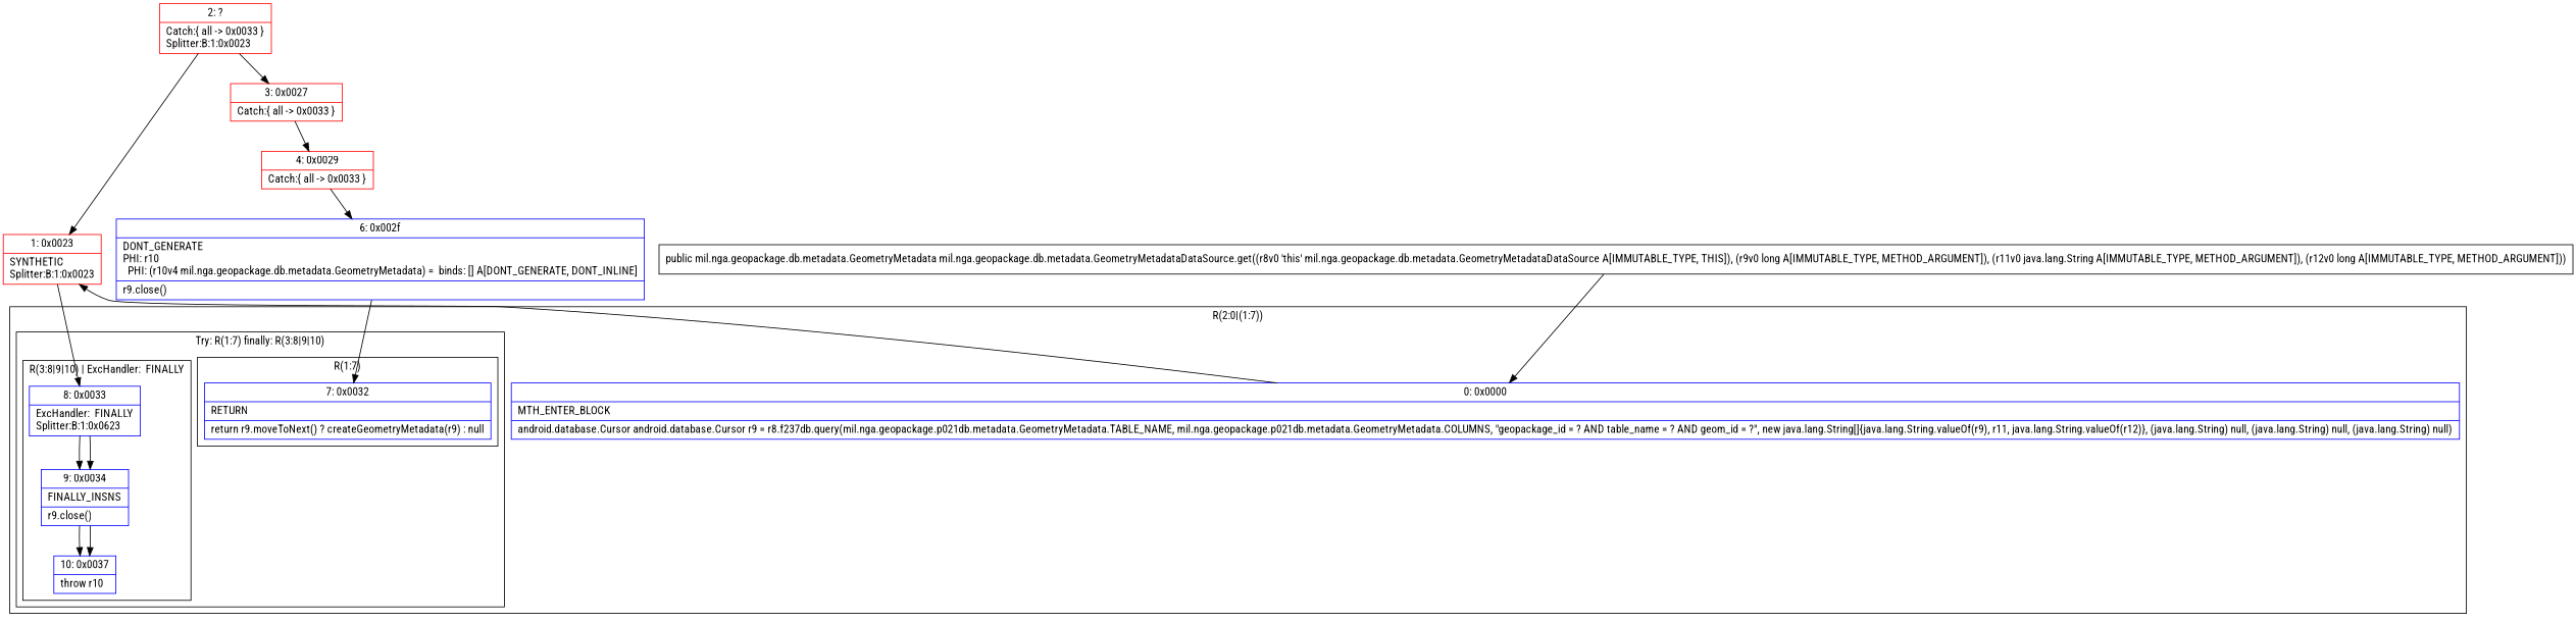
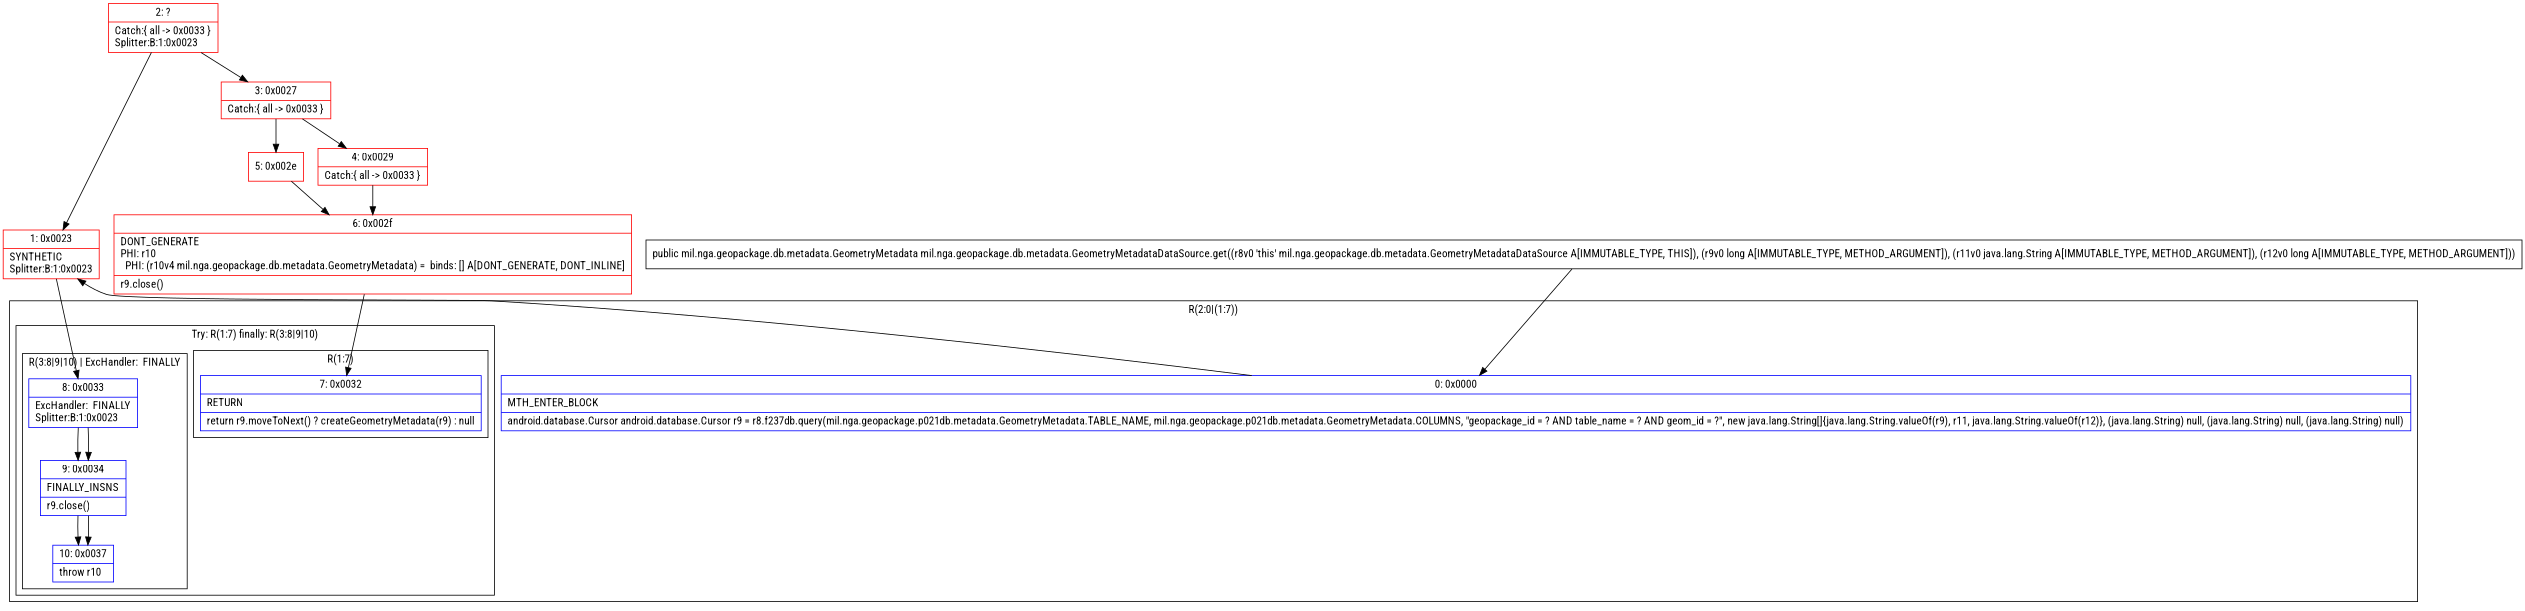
  digraph {
    fontname="Roboto Condensed"
    node [color=red fontname="Roboto Condensed" shape=record]
    edge [fontname="Roboto Condensed"]
    n1 [color=blue label="{7\:\ 0x0032|RETURN\l|return r9.moveToNext() ? createGeometryMetadata(r9) : null\l}"]
-   n2 [color=blue label="{8\:\ 0x0033|ExcHandler:  FINALLY\lSplitter:B:1:0x0623\l}"]
+   n2 [color=blue label="{8\:\ 0x0033|ExcHandler:  FINALLY\lSplitter:B:1:0x0023\l}"]
    n3 [color=blue label="{9\:\ 0x0034|FINALLY_INSNS\l|r9.close()\l}"]
    n4 [color=blue label="{10\:\ 0x0037|throw r10\l}"]
    n5 [color=blue label="{0\:\ 0x0000|MTH_ENTER_BLOCK\l|android.database.Cursor android.database.Cursor r9 = r8.f237db.query(mil.nga.geopackage.p021db.metadata.GeometryMetadata.TABLE_NAME, mil.nga.geopackage.p021db.metadata.GeometryMetadata.COLUMNS, \"geopackage_id = ? AND table_name = ? AND geom_id = ?\", new java.lang.String[]\{java.lang.String.valueOf(r9), r11, java.lang.String.valueOf(r12)\}, (java.lang.String) null, (java.lang.String) null, (java.lang.String) null)\l}"]
    n6 [label="{1\:\ 0x0023|SYNTHETIC\lSplitter:B:1:0x0023\l}"]
    n7 [label="{2\:\ ?|Catch:\{ all \-\> 0x0033 \}\lSplitter:B:1:0x0023\l}"]
    n8 [label="{3\:\ 0x0027|Catch:\{ all \-\> 0x0033 \}\l}"]
    n9 [label="{4\:\ 0x0029|Catch:\{ all \-\> 0x0033 \}\l}"]
-   n11 [color=blue label="{6\:\ 0x002f|DONT_GENERATE\lPHI: r10 \l  PHI: (r10v4 mil.nga.geopackage.db.metadata.GeometryMetadata) =  binds: [] A[DONT_GENERATE, DONT_INLINE]\l|r9.close()\l}"]
+   n10 [label="{5\:\ 0x002e}"]
+   n11 [label="{6\:\ 0x002f|DONT_GENERATE\lPHI: r10 \l  PHI: (r10v4 mil.nga.geopackage.db.metadata.GeometryMetadata) =  binds: [] A[DONT_GENERATE, DONT_INLINE]\l|r9.close()\l}"]
    n12 [label="{public mil.nga.geopackage.db.metadata.GeometryMetadata mil.nga.geopackage.db.metadata.GeometryMetadataDataSource.get((r8v0 'this' mil.nga.geopackage.db.metadata.GeometryMetadataDataSource A[IMMUTABLE_TYPE, THIS]), (r9v0 long A[IMMUTABLE_TYPE, METHOD_ARGUMENT]), (r11v0 java.lang.String A[IMMUTABLE_TYPE, METHOD_ARGUMENT]), (r12v0 long A[IMMUTABLE_TYPE, METHOD_ARGUMENT])) }" color=""]
    subgraph cluster_1 {
      label="R(2:0|(1:7))"
      n5
      subgraph cluster_2 {
        label="Try: R(1:7) finally: R(3:8|9|10)"
        subgraph cluster_3 {
          label="R(1:7)"
          n1
        }
        subgraph cluster_4 {
          label="R(3:8|9|10) | ExcHandler:  FINALLY\l"
          n2
          n3
          n4
        }
      }
    }
    subgraph cluster_5 {
      label="R(3:8|9|10) | ExcHandler:  FINALLY\l"
    }
    n2 -> n3
    n2 -> n3
    n3 -> n4
    n3 -> n4
    n5 -> n6
    n6 -> n2
    n7 -> n6
    n7 -> n8
    n8 -> n9
+   n8 -> n10
    n9 -> n11
+   n10 -> n11
    n11 -> n1
    n12 -> n5
  }
